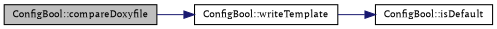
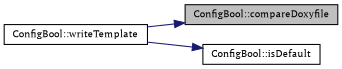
  digraph {
    fontname="PT Serif"
    rankdir=LR
    node [color=black fillcolor=white fontname="PT Serif" fontsize=10 shape=record style=filled]
    edge [color=midnightblue fontname="PT Serif" fontsize=10 labelfontname=Helvetica labelfontsize=10 style=solid]
    n1 [fillcolor=grey75 fontcolor=black height=0.2 label="ConfigBool::compareDoxyfile" width=0.4]
    n2 [height=0.2 label="ConfigBool::writeTemplate" width=0.4]
    n3 [height=0.2 label="ConfigBool::isDefault" width=0.4]
-   n1 -> n2
+   n2 -> n1
    n2 -> n3
  }
